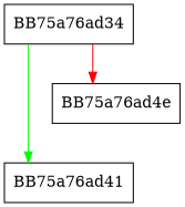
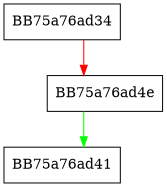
  digraph {
    splines=ortho
    node [shape=box]
    BB75a76ad34
    BB75a76ad41
    n3 [label=BB75a76ad4e]
-   BB75a76ad34 -> BB75a76ad41 [color=green]
+   n3 -> BB75a76ad41 [color=green]
    BB75a76ad34 -> n3 [color=red]
  }
